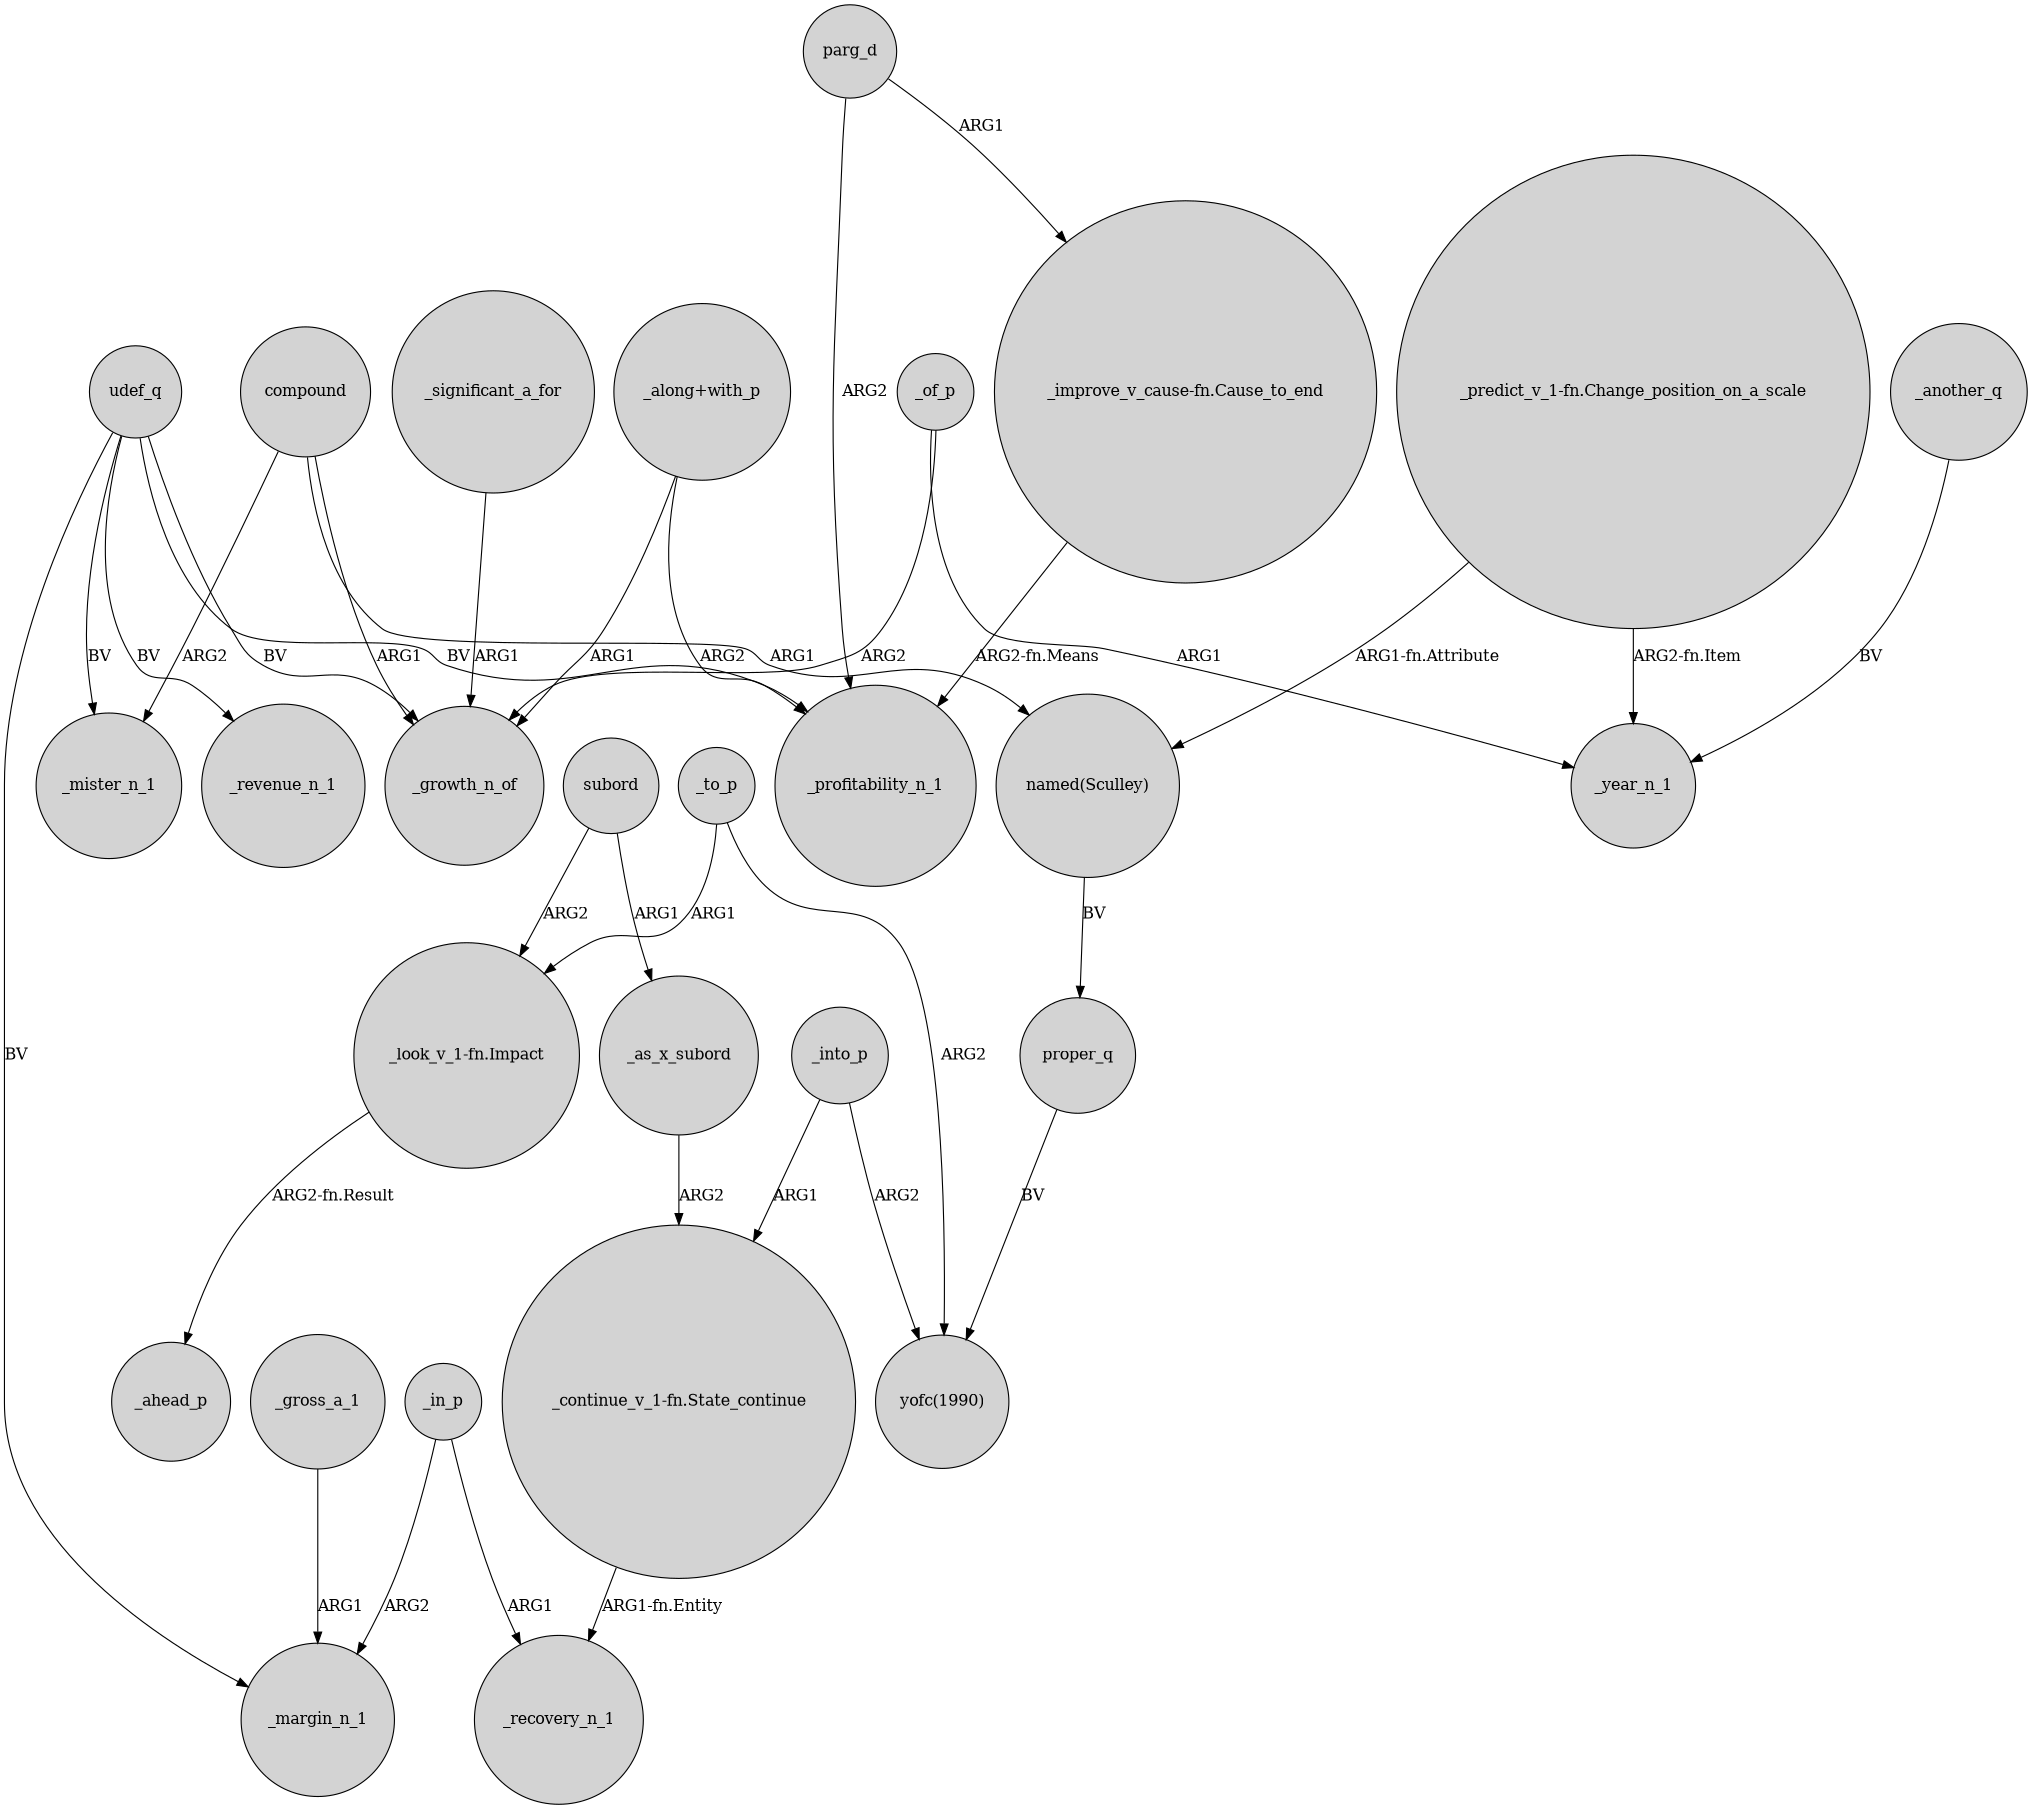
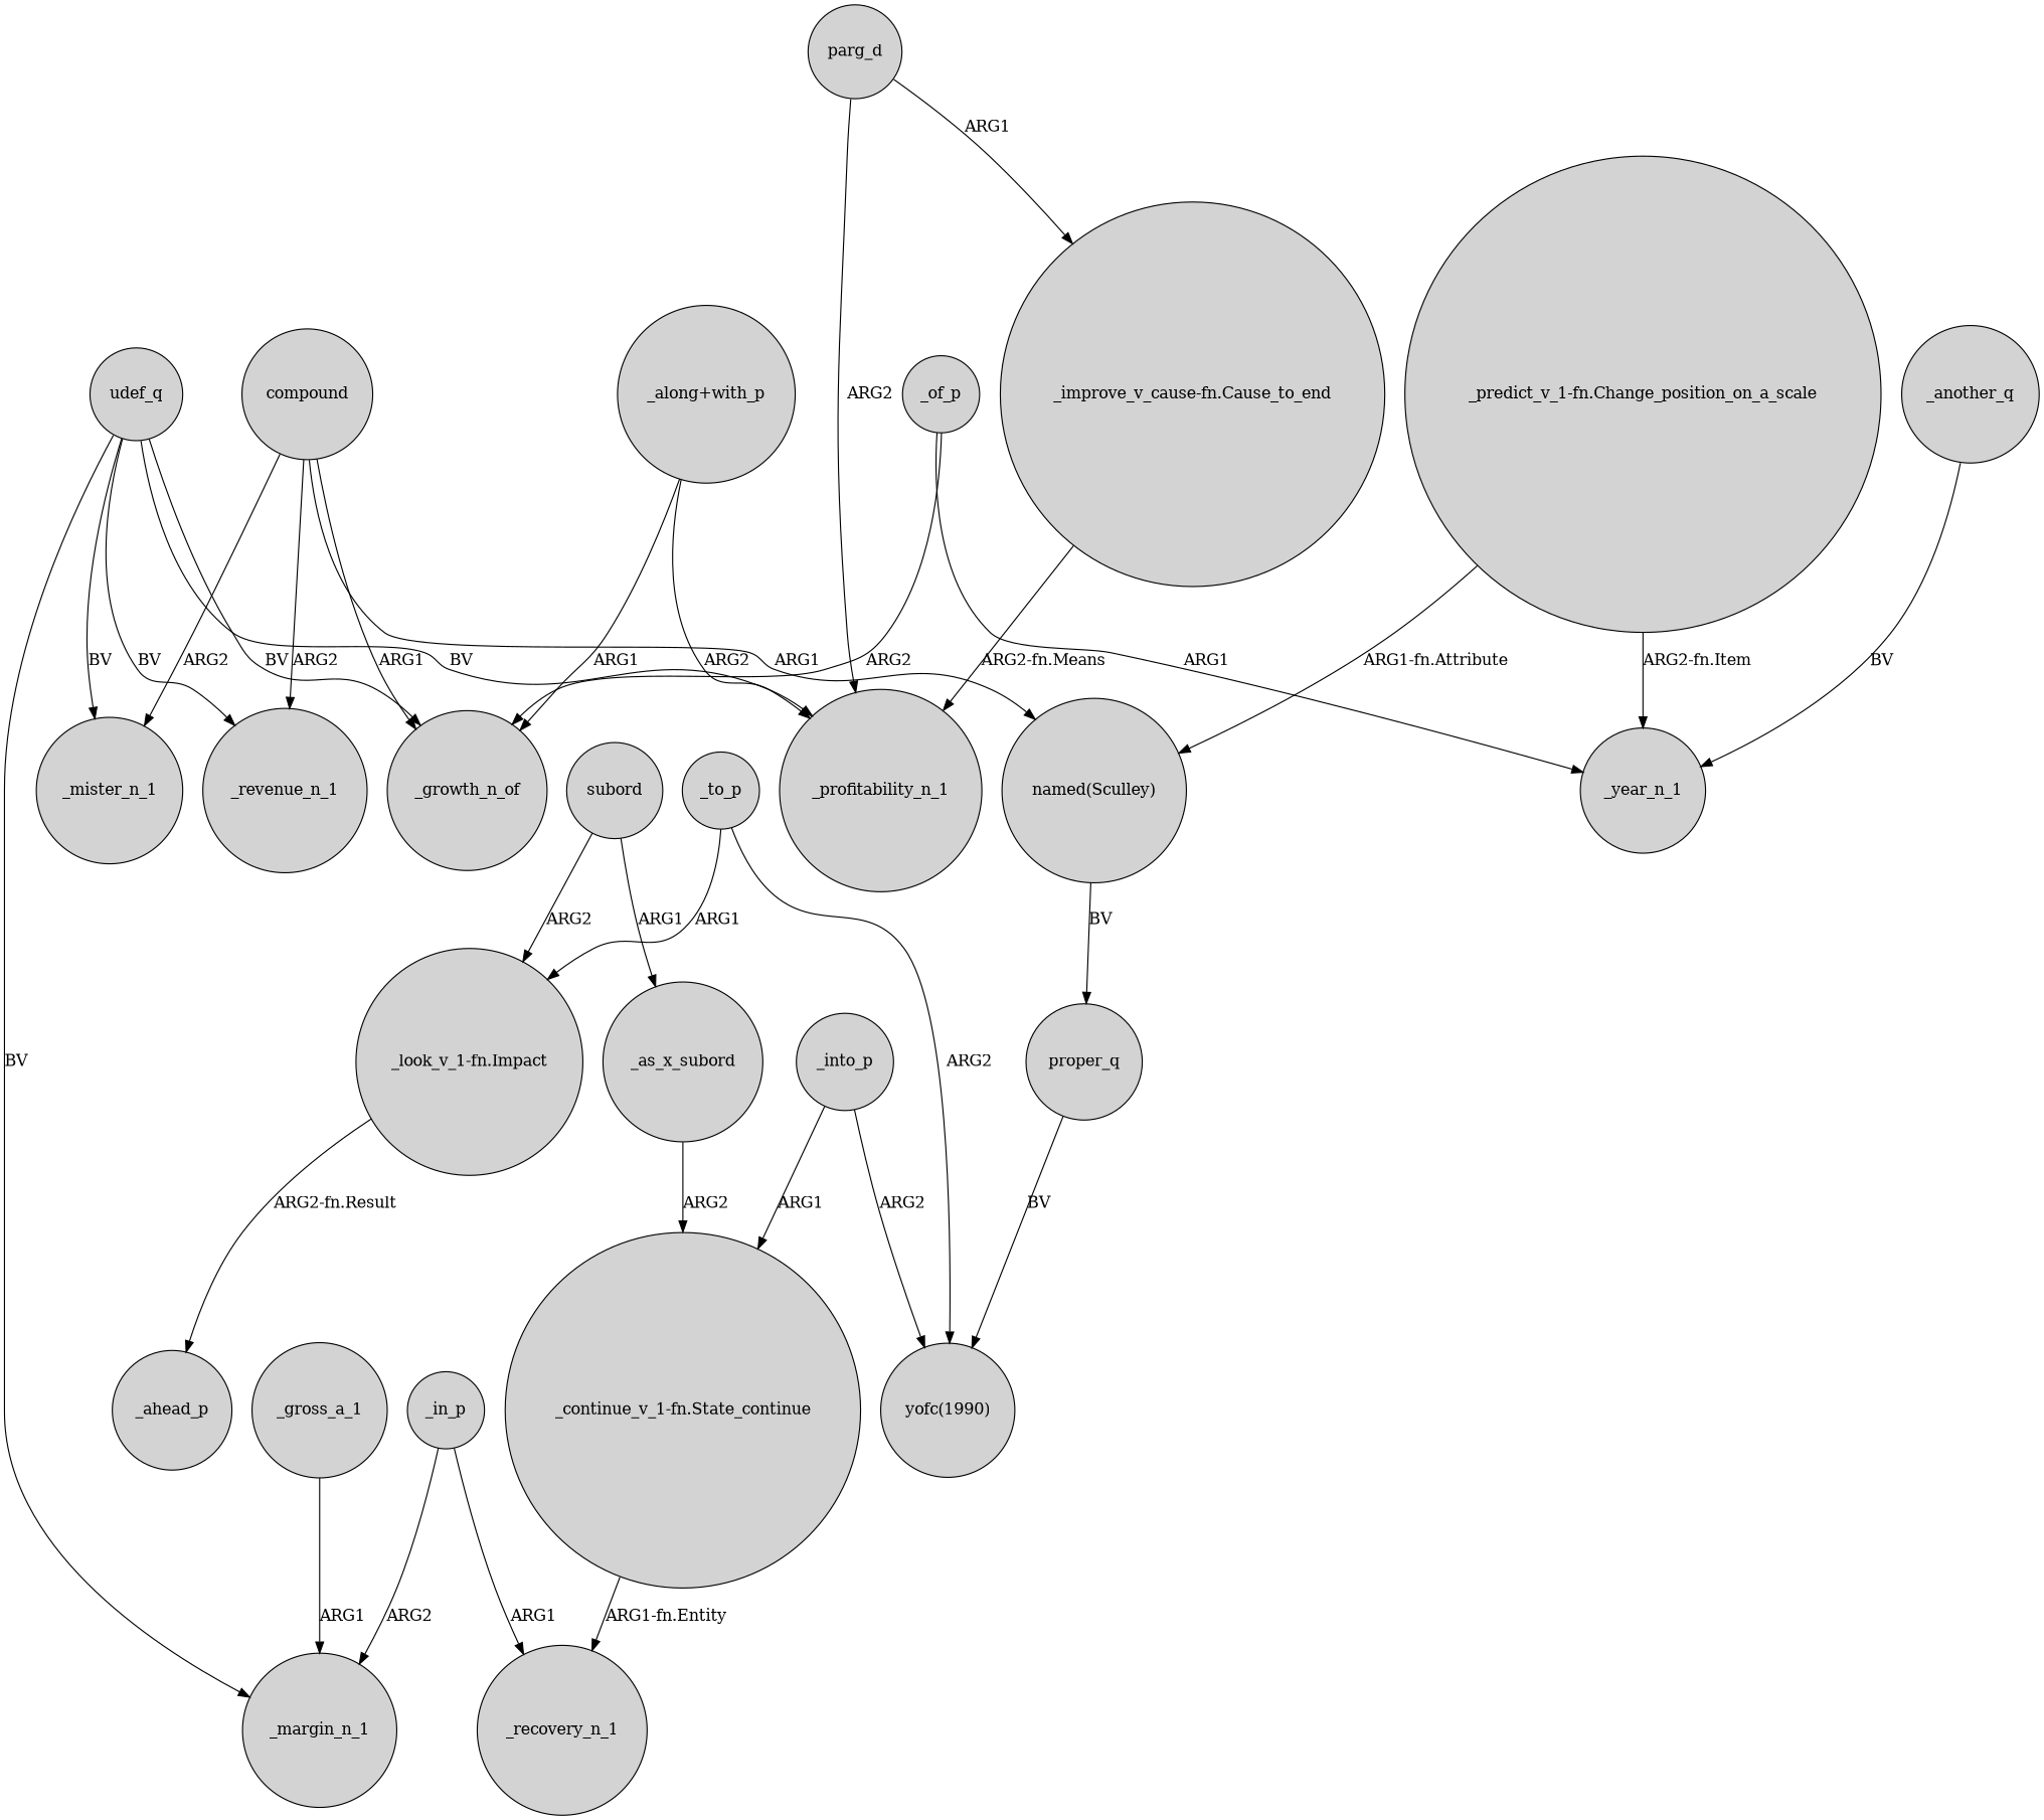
  digraph {
    node [shape=circle style=filled]
    "_along+with_p"
    _growth_n_of
    _profitability_n_1
    compound
    _mister_n_1
    _revenue_n_1
    "named(Sculley)"
    proper_q
    _as_x_subord
    "_continue_v_1-fn.State_continue"
    "_predict_v_1-fn.Change_position_on_a_scale"
    _year_n_1
    _recovery_n_1
    _into_p
    "yofc(1990)"
    _gross_a_1
    _margin_n_1
    udef_q
    _in_p
    parg_d
    "_improve_v_cause-fn.Cause_to_end"
    subord
    "_look_v_1-fn.Impact"
    _ahead_p
    _of_p
    _another_q
    _to_p
-   _significant_a_for
    "_along+with_p" -> _growth_n_of [label=ARG1]
    "_along+with_p" -> _profitability_n_1 [label=ARG2]
    compound -> _growth_n_of [label=ARG1]
    compound -> _mister_n_1 [label=ARG2]
+   compound -> _revenue_n_1 [label=ARG2]
    compound -> "named(Sculley)" [label=ARG1]
    "named(Sculley)" -> proper_q [label=BV]
    proper_q -> "yofc(1990)" [label=BV]
    _as_x_subord -> "_continue_v_1-fn.State_continue" [label=ARG2]
    "_continue_v_1-fn.State_continue" -> _recovery_n_1 [label="ARG1-fn.Entity"]
    "_predict_v_1-fn.Change_position_on_a_scale" -> "named(Sculley)" [label="ARG1-fn.Attribute"]
    "_predict_v_1-fn.Change_position_on_a_scale" -> _year_n_1 [label="ARG2-fn.Item"]
    _into_p -> "_continue_v_1-fn.State_continue" [label=ARG1]
    _into_p -> "yofc(1990)" [label=ARG2]
    _gross_a_1 -> _margin_n_1 [label=ARG1]
    udef_q -> _growth_n_of [label=BV]
    udef_q -> _profitability_n_1 [label=BV]
    udef_q -> _mister_n_1 [label=BV]
    udef_q -> _revenue_n_1 [label=BV]
    udef_q -> _margin_n_1 [label=BV]
    _in_p -> _recovery_n_1 [label=ARG1]
    _in_p -> _margin_n_1 [label=ARG2]
    parg_d -> _profitability_n_1 [label=ARG2]
    parg_d -> "_improve_v_cause-fn.Cause_to_end" [label=ARG1]
    "_improve_v_cause-fn.Cause_to_end" -> _profitability_n_1 [label="ARG2-fn.Means"]
    subord -> _as_x_subord [label=ARG1]
    subord -> "_look_v_1-fn.Impact" [label=ARG2]
    "_look_v_1-fn.Impact" -> _ahead_p [label="ARG2-fn.Result"]
    _of_p -> _growth_n_of [label=ARG2]
    _of_p -> _year_n_1 [label=ARG1]
    _another_q -> _year_n_1 [label=BV]
    _to_p -> "yofc(1990)" [label=ARG2]
    _to_p -> "_look_v_1-fn.Impact" [label=ARG1]
-   _significant_a_for -> _growth_n_of [label=ARG1]
  }
